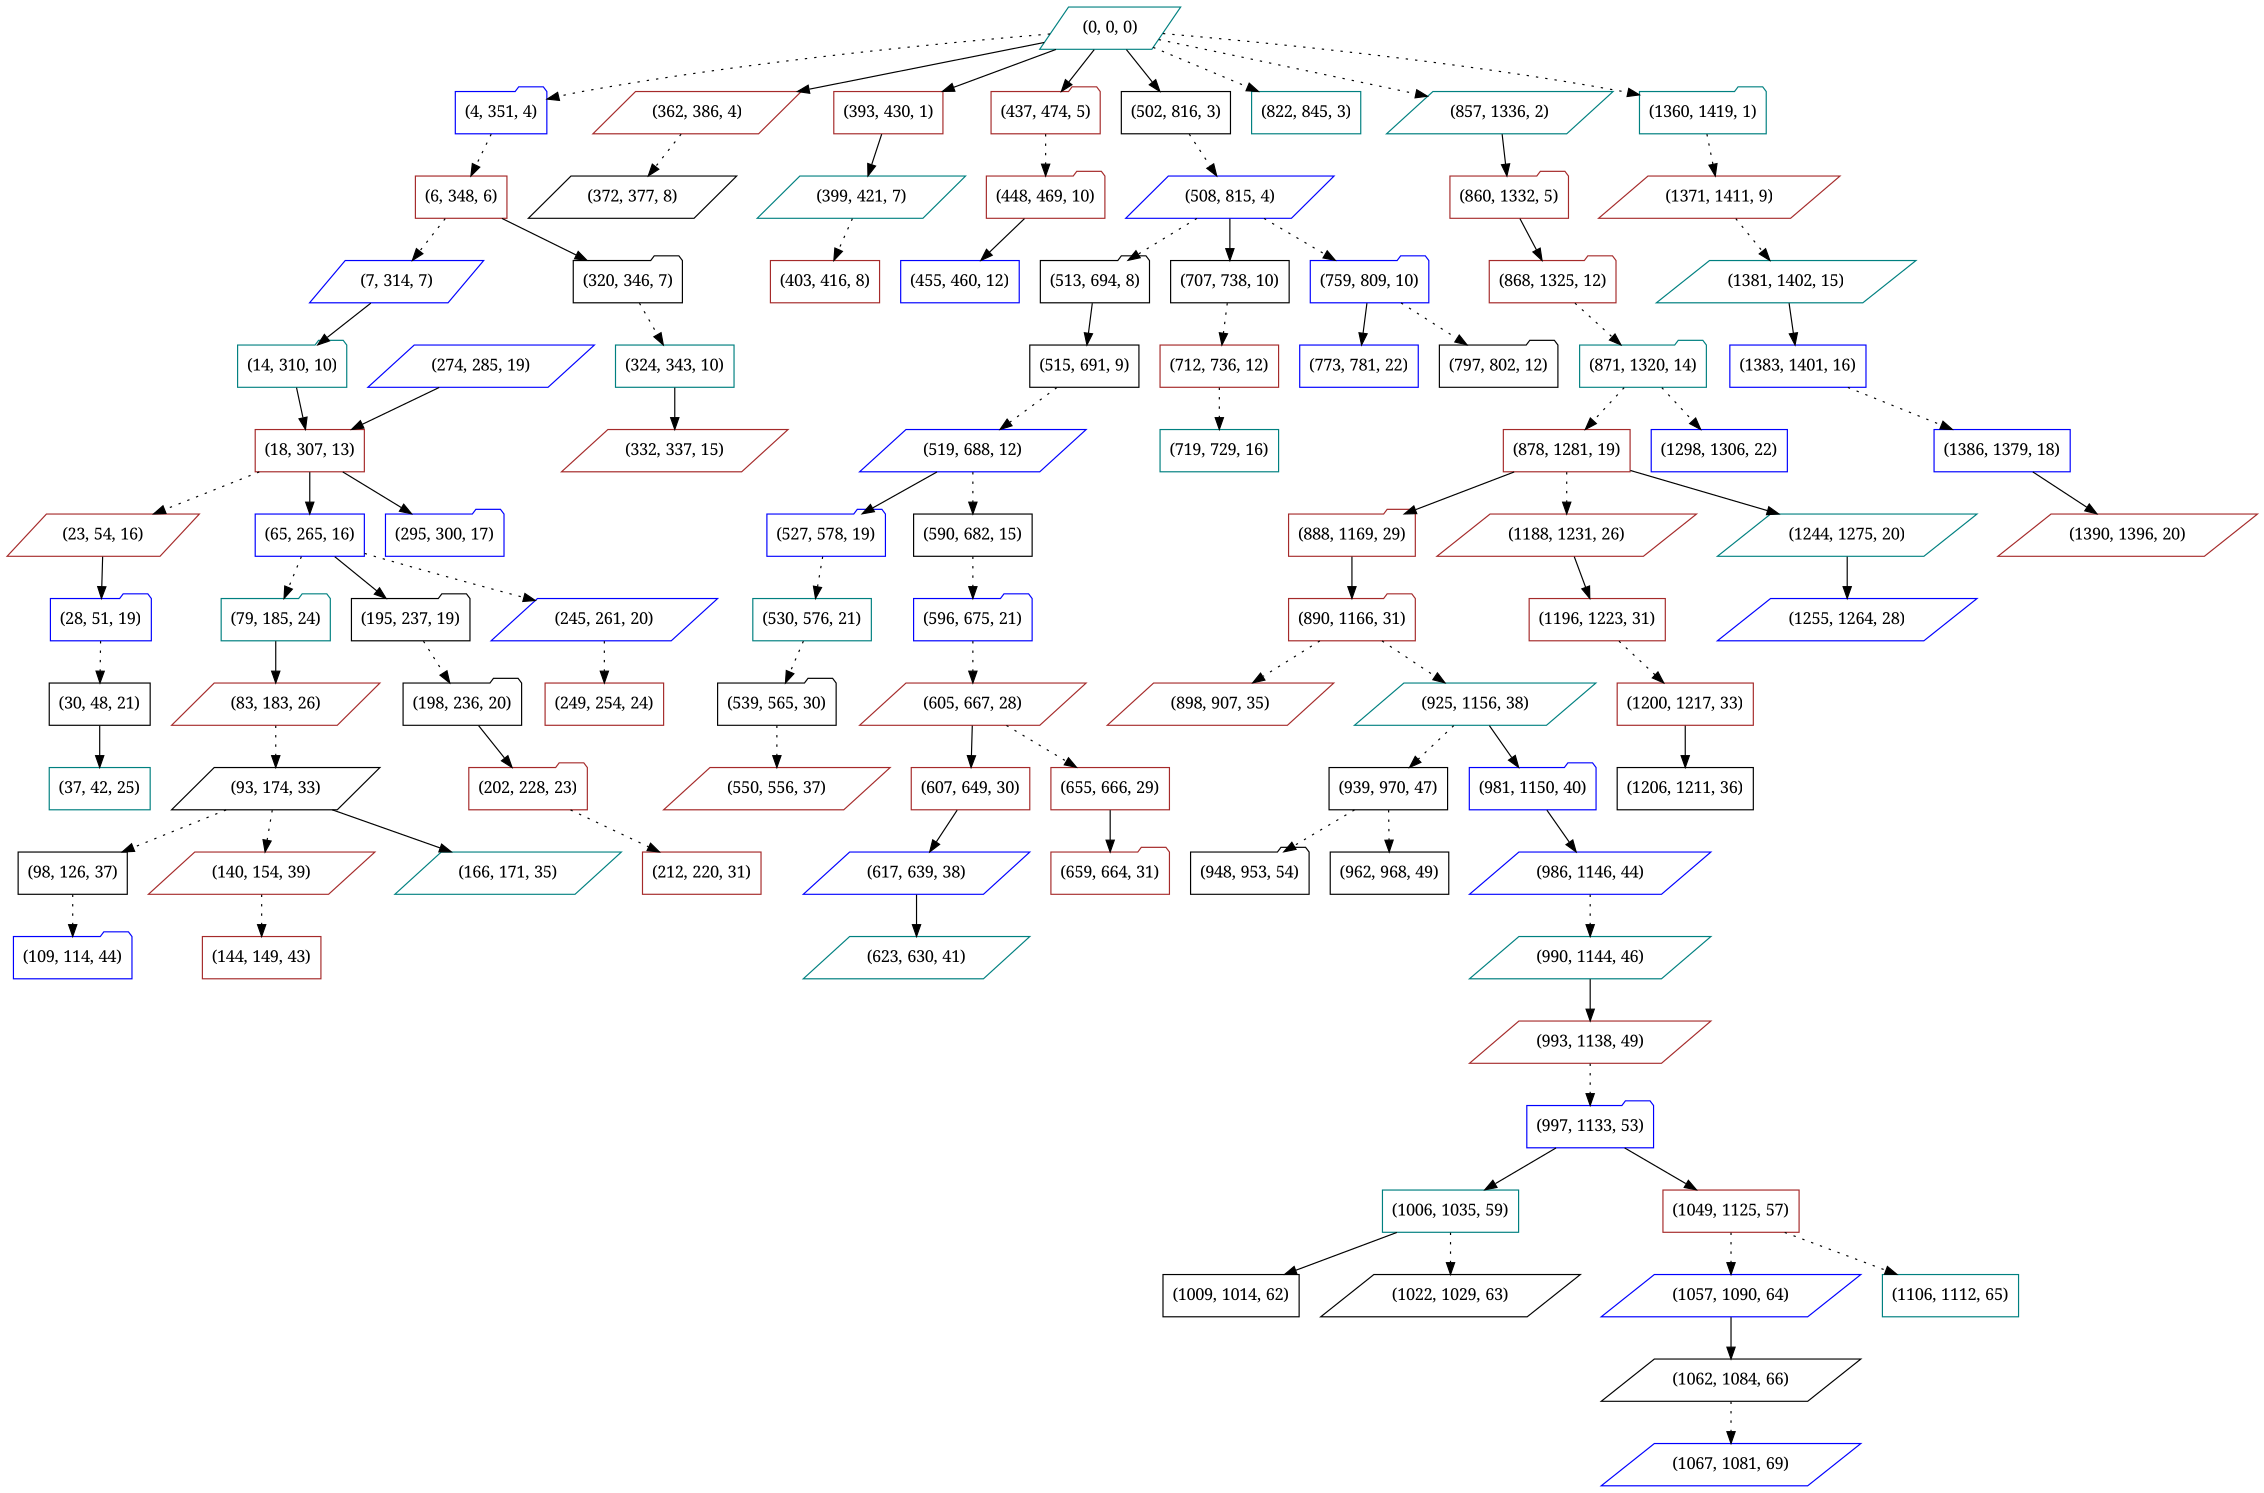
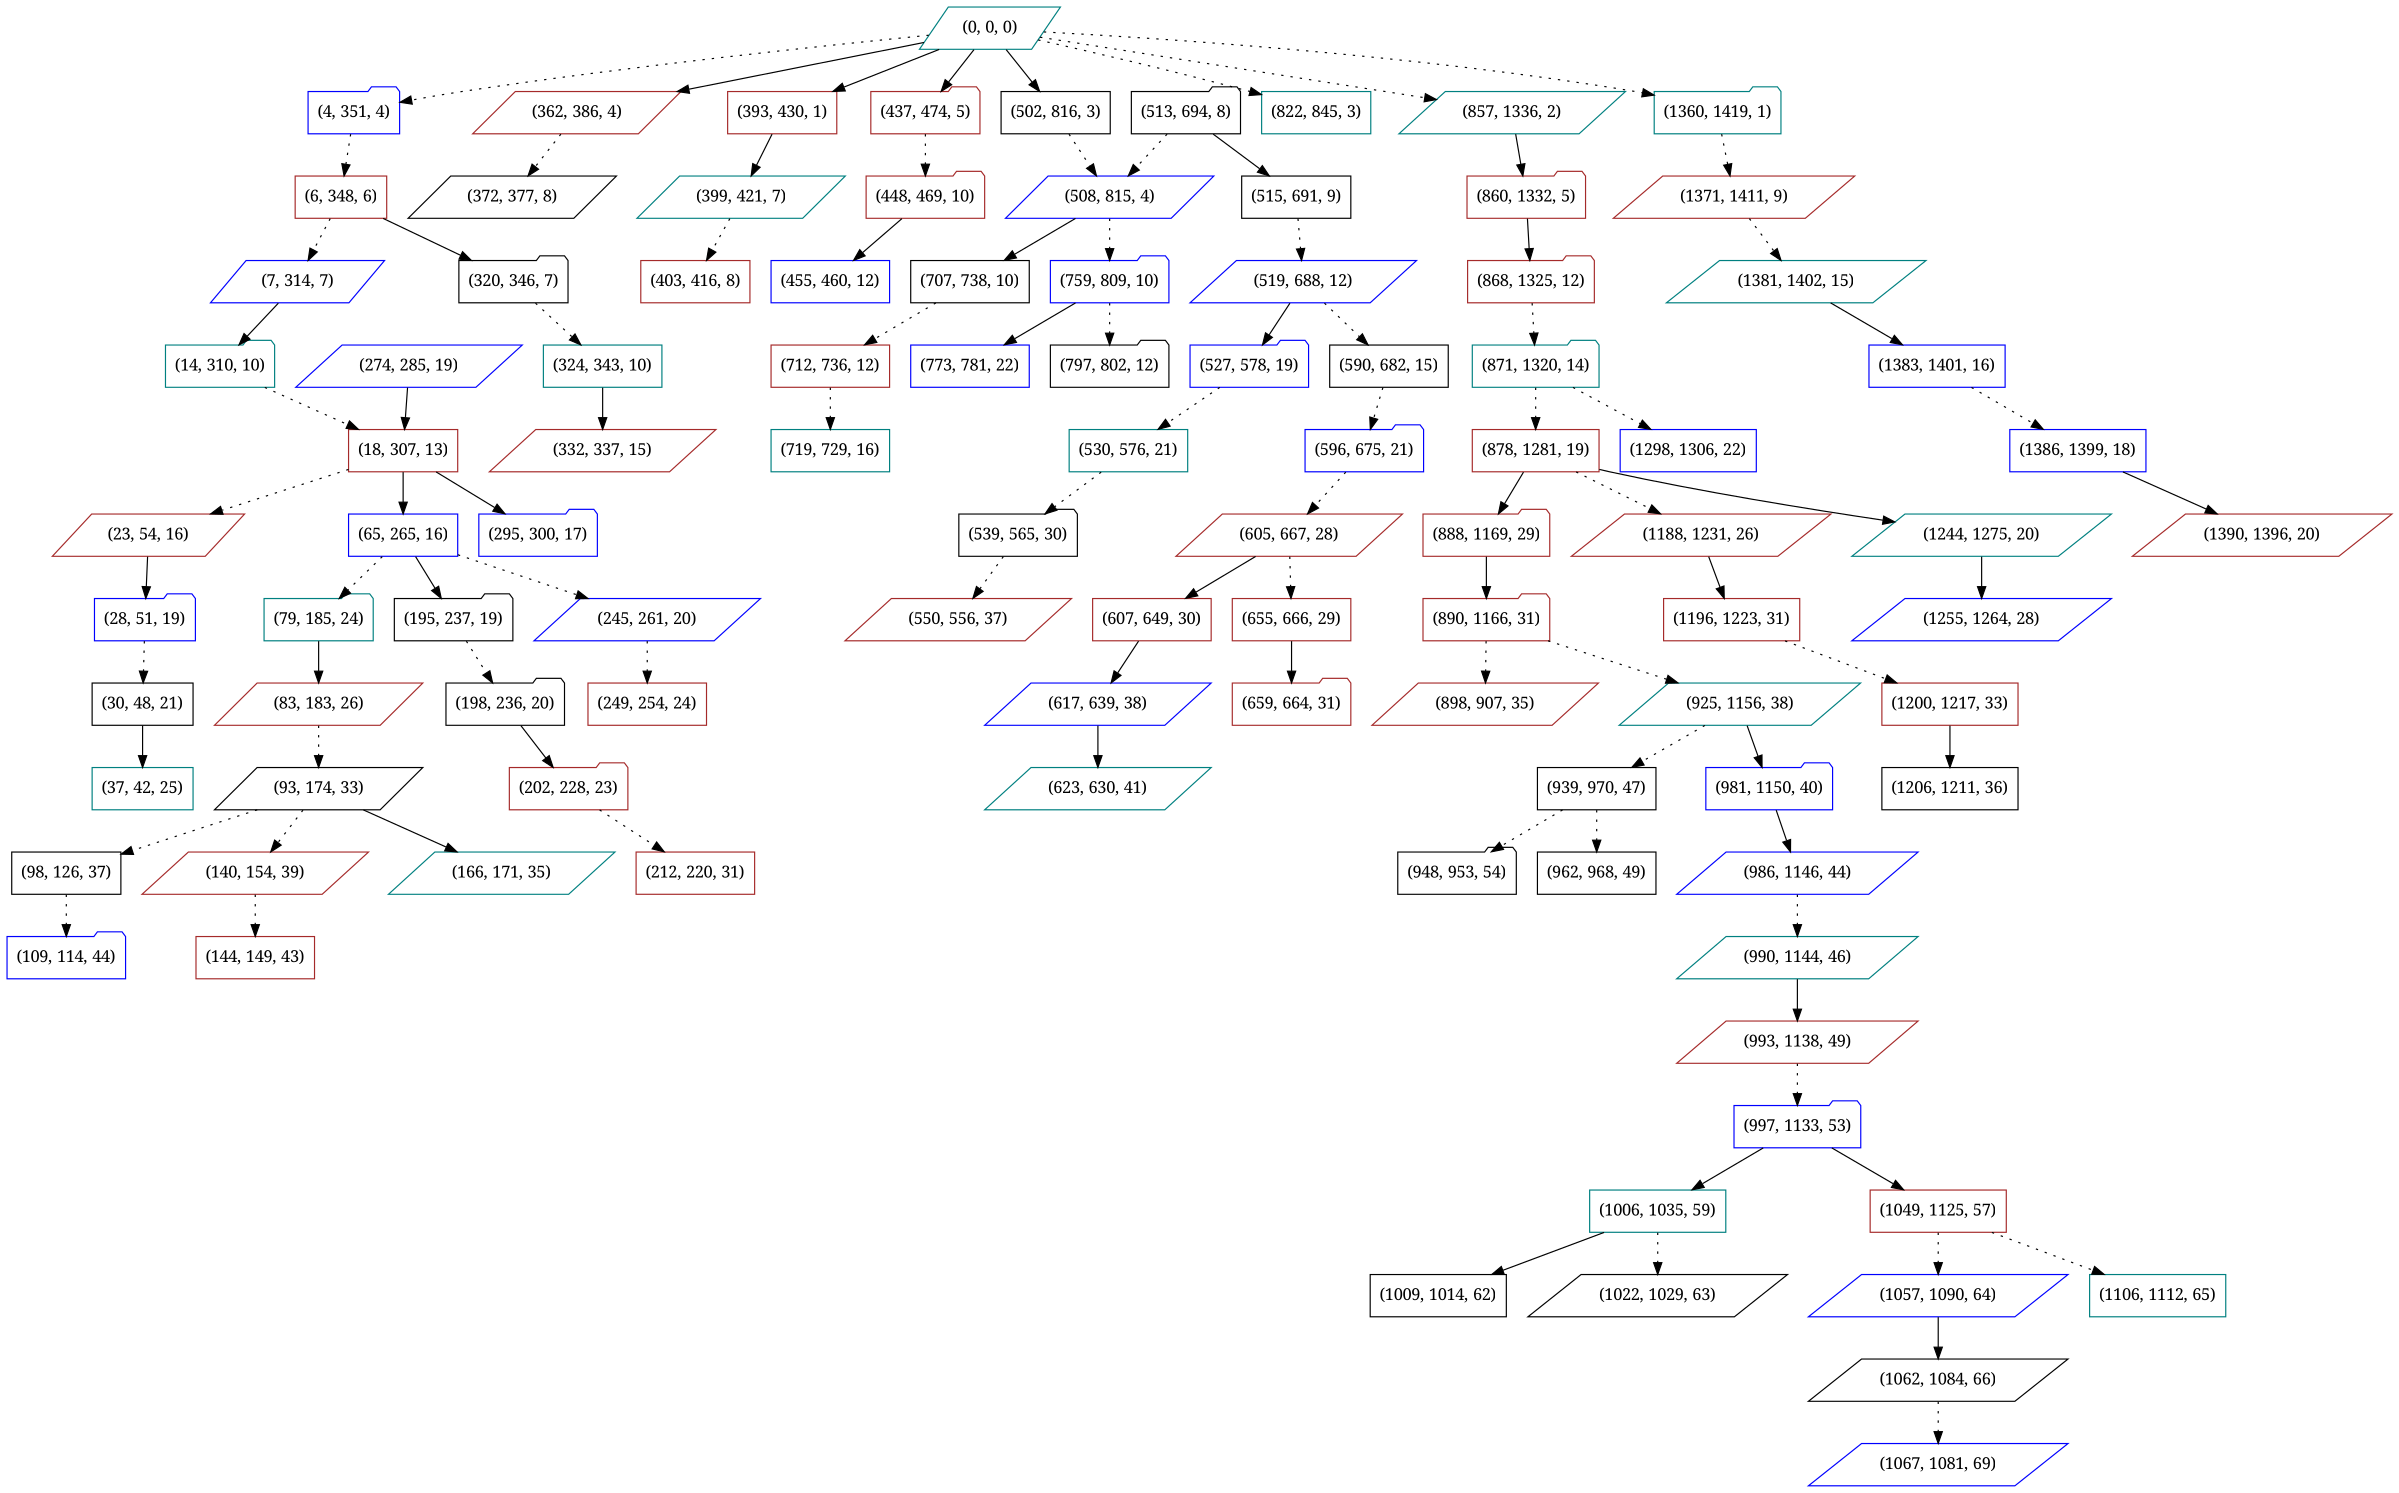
  digraph {
    fontname="Noto Serif"
    node [color=brown fontname="Noto Serif" shape=box]
    edge [fontname="Noto Serif" style=dotted]
    "(0, 0, 0)" [color=teal shape=parallelogram]
    "(4, 351, 4)" [color=blue shape=folder]
    "(362, 386, 4)" [shape=parallelogram]
    "(393, 430, 1)"
    "(437, 474, 5)" [shape=folder]
    "(502, 816, 3)" [color=black]
    "(822, 845, 3)" [color=teal]
    "(857, 1336, 2)" [color=teal shape=parallelogram]
    "(1360, 1419, 1)" [color=teal shape=folder]
    "(6, 348, 6)"
    "(372, 377, 8)" [color=black shape=parallelogram]
    "(399, 421, 7)" [color=teal shape=parallelogram]
    "(448, 469, 10)" [shape=folder]
    "(508, 815, 4)" [color=blue shape=parallelogram]
    "(860, 1332, 5)" [shape=folder]
    "(1371, 1411, 9)" [shape=parallelogram]
    "(7, 314, 7)" [color=blue shape=parallelogram]
    "(320, 346, 7)" [color=black shape=folder]
    "(14, 310, 10)" [color=teal shape=folder]
    "(324, 343, 10)" [color=teal]
    "(18, 307, 13)"
    "(23, 54, 16)" [shape=parallelogram]
    "(65, 265, 16)" [color=blue]
    "(295, 300, 17)" [color=blue shape=folder]
    "(28, 51, 19)" [color=blue shape=folder]
    "(79, 185, 24)" [color=teal shape=folder]
    "(195, 237, 19)" [color=black shape=folder]
    "(245, 261, 20)" [color=blue shape=parallelogram]
    "(274, 285, 19)" [color=blue shape=parallelogram]
    "(30, 48, 21)" [color=black]
    "(37, 42, 25)" [color=teal]
    "(83, 183, 26)" [shape=parallelogram]
    "(198, 236, 20)" [color=black shape=folder]
    "(249, 254, 24)"
    "(93, 174, 33)" [color=black shape=parallelogram]
    "(98, 126, 37)" [color=black]
    "(140, 154, 39)" [shape=parallelogram]
    "(166, 171, 35)" [color=teal shape=parallelogram]
    "(109, 114, 44)" [color=blue shape=folder]
    "(144, 149, 43)"
    "(202, 228, 23)" [shape=folder]
    "(212, 220, 31)"
    "(332, 337, 15)" [shape=parallelogram]
    "(403, 416, 8)"
    "(455, 460, 12)" [color=blue]
    "(513, 694, 8)" [color=black shape=folder]
    "(707, 738, 10)" [color=black]
    "(759, 809, 10)" [color=blue shape=folder]
    "(515, 691, 9)" [color=black]
    "(712, 736, 12)"
    "(773, 781, 22)" [color=blue]
    "(797, 802, 12)" [color=black shape=folder]
    "(519, 688, 12)" [color=blue shape=parallelogram]
    "(527, 578, 19)" [color=blue shape=folder]
    "(590, 682, 15)" [color=black]
    "(530, 576, 21)" [color=teal]
    "(596, 675, 21)" [color=blue shape=folder]
    "(539, 565, 30)" [color=black shape=folder]
    "(550, 556, 37)" [shape=parallelogram]
    "(605, 667, 28)" [shape=parallelogram]
    "(607, 649, 30)"
    "(655, 666, 29)"
    "(617, 639, 38)" [color=blue shape=parallelogram]
    "(659, 664, 31)" [shape=folder]
    "(623, 630, 41)" [color=teal shape=parallelogram]
    "(719, 729, 16)" [color=teal]
    "(868, 1325, 12)" [shape=folder]
    "(871, 1320, 14)" [color=teal shape=folder]
    "(878, 1281, 19)"
    "(1298, 1306, 22)" [color=blue]
    "(888, 1169, 29)" [shape=folder]
    "(1188, 1231, 26)" [shape=parallelogram]
    "(1244, 1275, 20)" [color=teal shape=parallelogram]
    "(890, 1166, 31)" [shape=folder]
    "(1196, 1223, 31)"
    "(1255, 1264, 28)" [color=blue shape=parallelogram]
    "(898, 907, 35)" [shape=parallelogram]
    "(925, 1156, 38)" [color=teal shape=parallelogram]
    "(939, 970, 47)" [color=black]
    "(981, 1150, 40)" [color=blue shape=folder]
    "(948, 953, 54)" [color=black shape=folder]
    "(962, 968, 49)" [color=black]
    "(986, 1146, 44)" [color=blue shape=parallelogram]
    "(990, 1144, 46)" [color=teal shape=parallelogram]
    "(993, 1138, 49)" [shape=parallelogram]
    "(997, 1133, 53)" [color=blue shape=folder]
    "(1006, 1035, 59)" [color=teal]
    "(1049, 1125, 57)"
    "(1009, 1014, 62)" [color=black]
    "(1022, 1029, 63)" [color=black shape=parallelogram]
    "(1057, 1090, 64)" [color=blue shape=parallelogram]
    "(1106, 1112, 65)" [color=teal]
    "(1062, 1084, 66)" [color=black shape=parallelogram]
    "(1067, 1081, 69)" [color=blue shape=parallelogram]
    "(1200, 1217, 33)"
    "(1206, 1211, 36)" [color=black]
    "(1381, 1402, 15)" [color=teal shape=parallelogram]
    "(1383, 1401, 16)" [color=blue]
-   "(1386, 1399, 18)" [color=blue label="(1386, 1379, 18)"]
+   "(1386, 1399, 18)" [color=blue]
    "(1390, 1396, 20)" [shape=parallelogram]
    "(0, 0, 0)" -> "(4, 351, 4)"
    "(0, 0, 0)" -> "(362, 386, 4)" [style=solid]
    "(0, 0, 0)" -> "(393, 430, 1)" [style=solid]
    "(0, 0, 0)" -> "(437, 474, 5)" [style=solid]
    "(0, 0, 0)" -> "(502, 816, 3)" [style=solid]
    "(0, 0, 0)" -> "(822, 845, 3)"
    "(0, 0, 0)" -> "(857, 1336, 2)"
    "(0, 0, 0)" -> "(1360, 1419, 1)"
    "(4, 351, 4)" -> "(6, 348, 6)"
    "(362, 386, 4)" -> "(372, 377, 8)"
    "(393, 430, 1)" -> "(399, 421, 7)" [style=solid]
    "(437, 474, 5)" -> "(448, 469, 10)"
    "(502, 816, 3)" -> "(508, 815, 4)"
    "(857, 1336, 2)" -> "(860, 1332, 5)" [style=solid]
    "(1360, 1419, 1)" -> "(1371, 1411, 9)"
    "(6, 348, 6)" -> "(7, 314, 7)"
    "(6, 348, 6)" -> "(320, 346, 7)" [style=solid]
    "(399, 421, 7)" -> "(403, 416, 8)"
    "(448, 469, 10)" -> "(455, 460, 12)" [style=solid]
-   "(508, 815, 4)" -> "(513, 694, 8)"
+   "(513, 694, 8)" -> "(508, 815, 4)"
    "(508, 815, 4)" -> "(707, 738, 10)" [style=solid]
    "(508, 815, 4)" -> "(759, 809, 10)"
    "(860, 1332, 5)" -> "(868, 1325, 12)" [style=solid]
    "(1371, 1411, 9)" -> "(1381, 1402, 15)"
    "(7, 314, 7)" -> "(14, 310, 10)" [style=solid]
    "(320, 346, 7)" -> "(324, 343, 10)"
-   "(14, 310, 10)" -> "(18, 307, 13)" [style=solid]
+   "(14, 310, 10)" -> "(18, 307, 13)"
    "(324, 343, 10)" -> "(332, 337, 15)" [style=solid]
    "(18, 307, 13)" -> "(23, 54, 16)"
    "(18, 307, 13)" -> "(65, 265, 16)" [style=solid]
    "(18, 307, 13)" -> "(295, 300, 17)" [style=solid]
    "(23, 54, 16)" -> "(28, 51, 19)" [style=solid]
    "(65, 265, 16)" -> "(79, 185, 24)"
    "(65, 265, 16)" -> "(195, 237, 19)" [style=solid]
    "(65, 265, 16)" -> "(245, 261, 20)"
    "(28, 51, 19)" -> "(30, 48, 21)"
    "(79, 185, 24)" -> "(83, 183, 26)" [style=solid]
    "(195, 237, 19)" -> "(198, 236, 20)"
    "(245, 261, 20)" -> "(249, 254, 24)"
    "(274, 285, 19)" -> "(18, 307, 13)" [style=solid]
    "(30, 48, 21)" -> "(37, 42, 25)" [style=solid]
    "(83, 183, 26)" -> "(93, 174, 33)"
    "(198, 236, 20)" -> "(202, 228, 23)" [style=solid]
    "(93, 174, 33)" -> "(98, 126, 37)"
    "(93, 174, 33)" -> "(140, 154, 39)"
    "(93, 174, 33)" -> "(166, 171, 35)" [style=solid]
    "(98, 126, 37)" -> "(109, 114, 44)"
    "(140, 154, 39)" -> "(144, 149, 43)"
    "(202, 228, 23)" -> "(212, 220, 31)"
    "(513, 694, 8)" -> "(515, 691, 9)" [style=solid]
    "(707, 738, 10)" -> "(712, 736, 12)"
    "(759, 809, 10)" -> "(773, 781, 22)" [style=solid]
    "(759, 809, 10)" -> "(797, 802, 12)"
    "(515, 691, 9)" -> "(519, 688, 12)"
    "(712, 736, 12)" -> "(719, 729, 16)"
    "(519, 688, 12)" -> "(527, 578, 19)" [style=solid]
    "(519, 688, 12)" -> "(590, 682, 15)"
    "(527, 578, 19)" -> "(530, 576, 21)"
    "(590, 682, 15)" -> "(596, 675, 21)"
    "(530, 576, 21)" -> "(539, 565, 30)"
    "(596, 675, 21)" -> "(605, 667, 28)"
    "(539, 565, 30)" -> "(550, 556, 37)"
    "(605, 667, 28)" -> "(607, 649, 30)" [style=solid]
    "(605, 667, 28)" -> "(655, 666, 29)"
    "(607, 649, 30)" -> "(617, 639, 38)" [style=solid]
    "(655, 666, 29)" -> "(659, 664, 31)" [style=solid]
    "(617, 639, 38)" -> "(623, 630, 41)" [style=solid]
    "(868, 1325, 12)" -> "(871, 1320, 14)"
    "(871, 1320, 14)" -> "(878, 1281, 19)"
    "(871, 1320, 14)" -> "(1298, 1306, 22)"
    "(878, 1281, 19)" -> "(888, 1169, 29)" [style=solid]
    "(878, 1281, 19)" -> "(1188, 1231, 26)"
    "(878, 1281, 19)" -> "(1244, 1275, 20)" [style=solid]
    "(888, 1169, 29)" -> "(890, 1166, 31)" [style=solid]
    "(1188, 1231, 26)" -> "(1196, 1223, 31)" [style=solid]
    "(1244, 1275, 20)" -> "(1255, 1264, 28)" [style=solid]
    "(890, 1166, 31)" -> "(898, 907, 35)"
    "(890, 1166, 31)" -> "(925, 1156, 38)"
    "(1196, 1223, 31)" -> "(1200, 1217, 33)"
    "(925, 1156, 38)" -> "(939, 970, 47)"
    "(925, 1156, 38)" -> "(981, 1150, 40)" [style=solid]
    "(939, 970, 47)" -> "(948, 953, 54)"
    "(939, 970, 47)" -> "(962, 968, 49)"
    "(981, 1150, 40)" -> "(986, 1146, 44)" [style=solid]
    "(986, 1146, 44)" -> "(990, 1144, 46)"
    "(990, 1144, 46)" -> "(993, 1138, 49)" [style=solid]
    "(993, 1138, 49)" -> "(997, 1133, 53)"
    "(997, 1133, 53)" -> "(1006, 1035, 59)" [style=solid]
    "(997, 1133, 53)" -> "(1049, 1125, 57)" [style=solid]
    "(1006, 1035, 59)" -> "(1009, 1014, 62)" [style=solid]
    "(1006, 1035, 59)" -> "(1022, 1029, 63)"
    "(1049, 1125, 57)" -> "(1057, 1090, 64)"
    "(1049, 1125, 57)" -> "(1106, 1112, 65)"
    "(1057, 1090, 64)" -> "(1062, 1084, 66)" [style=solid]
    "(1062, 1084, 66)" -> "(1067, 1081, 69)"
    "(1200, 1217, 33)" -> "(1206, 1211, 36)" [style=solid]
    "(1381, 1402, 15)" -> "(1383, 1401, 16)" [style=solid]
    "(1383, 1401, 16)" -> "(1386, 1399, 18)"
    "(1386, 1399, 18)" -> "(1390, 1396, 20)" [style=solid]
  }
